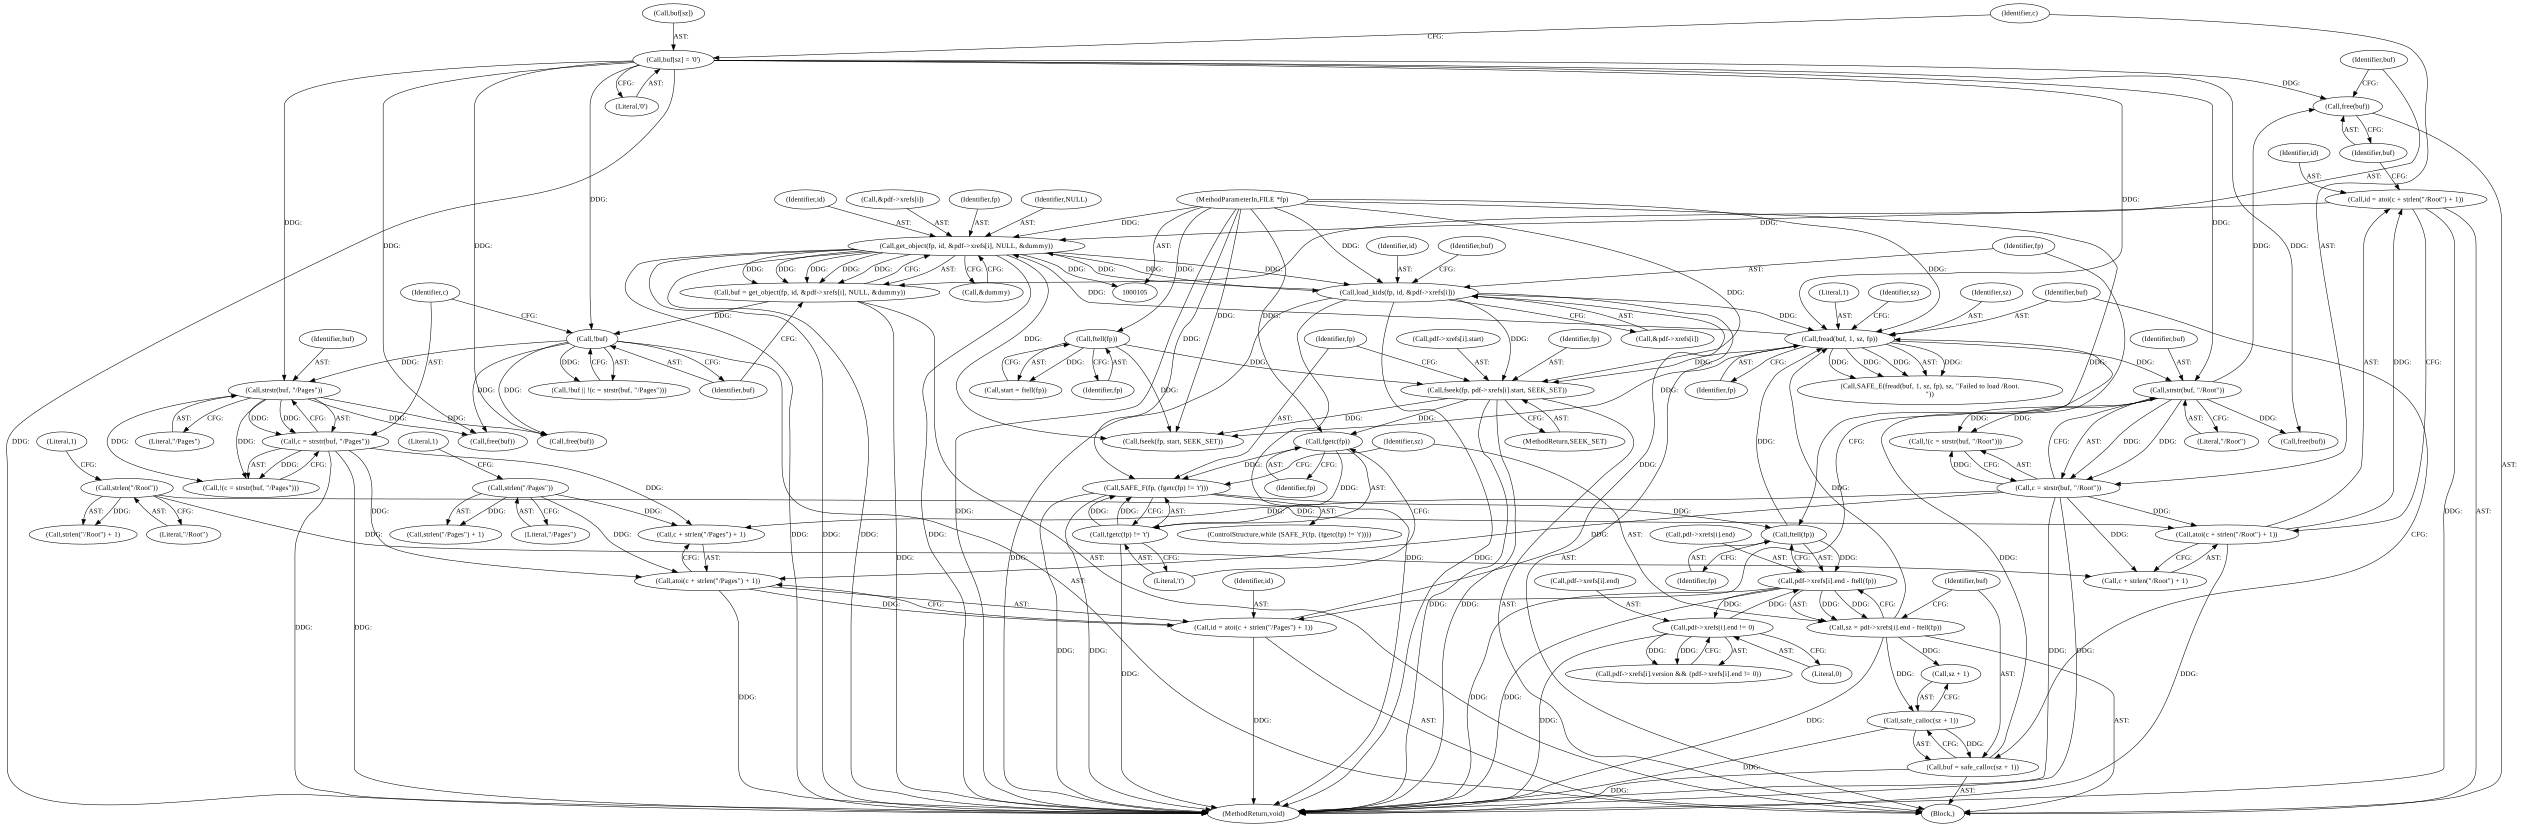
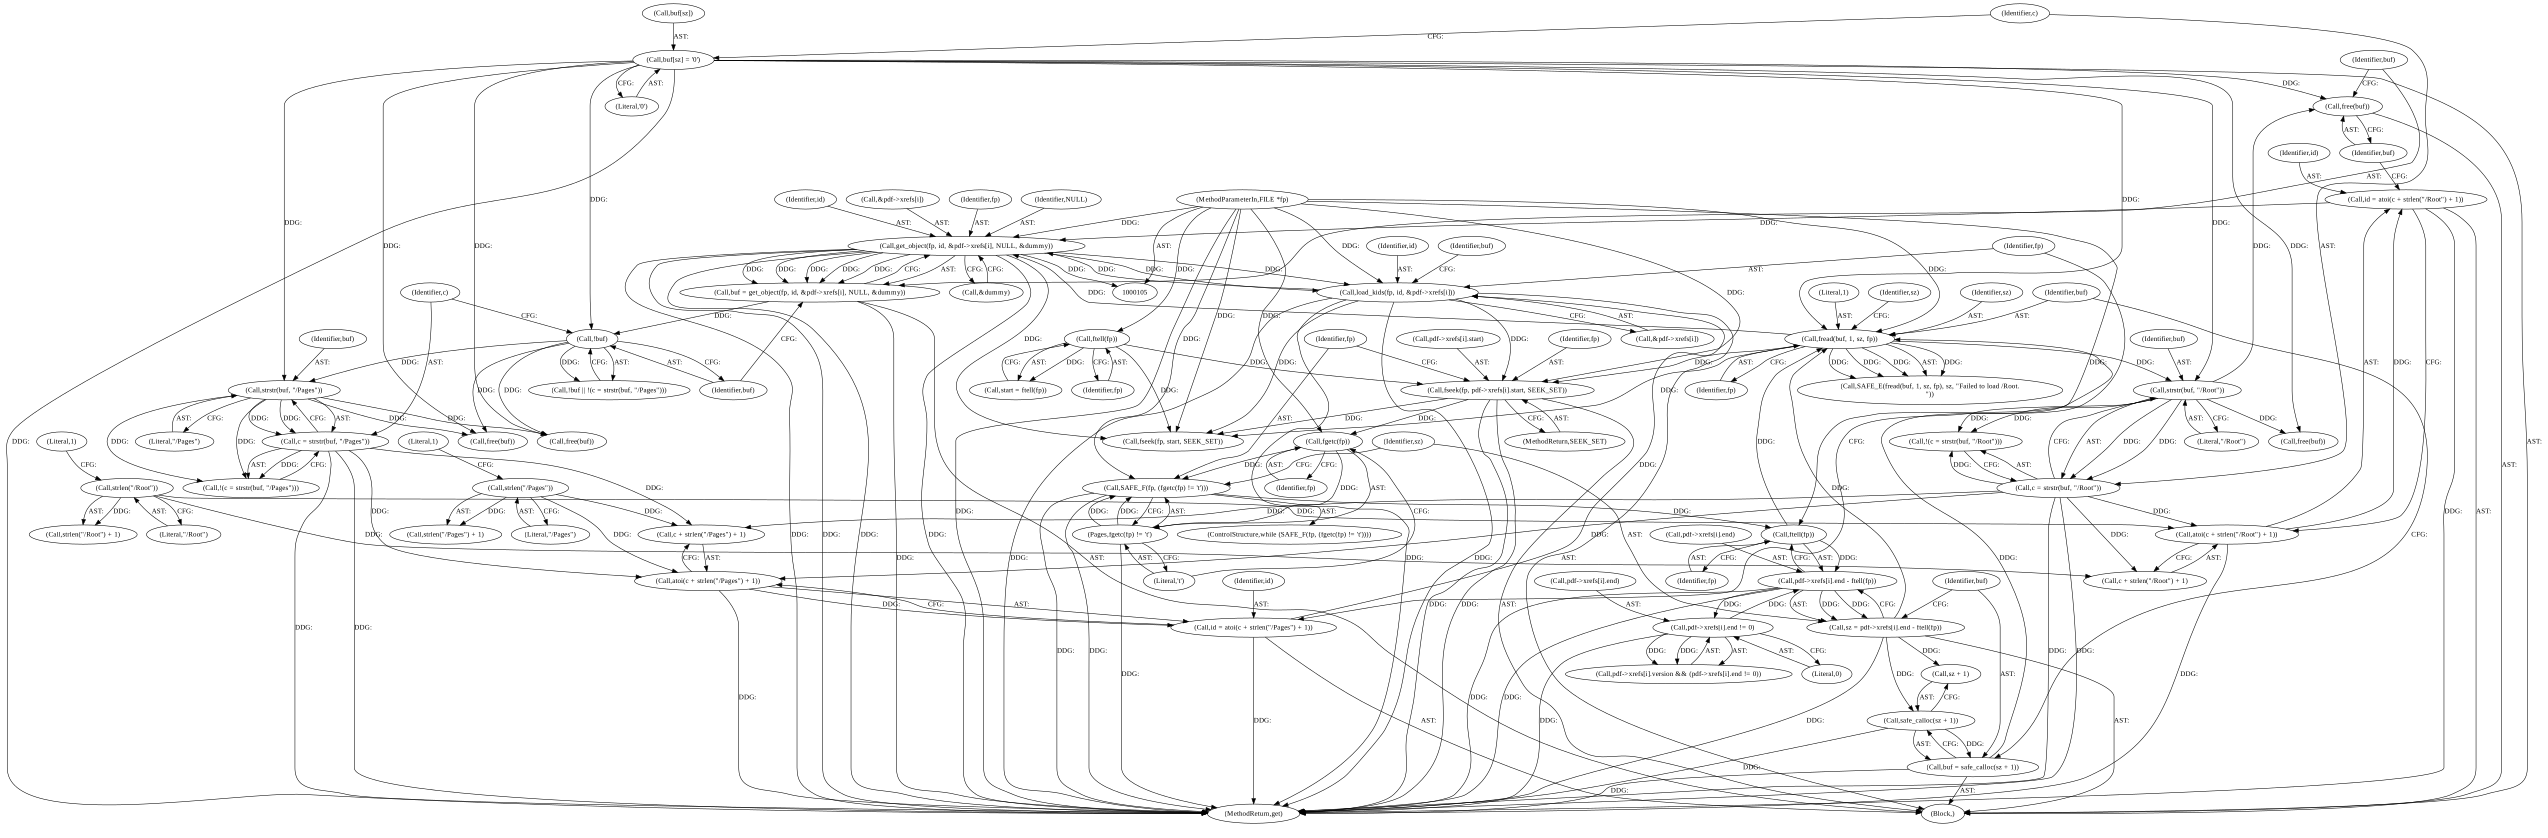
  digraph {
    fontname="Liberation Serif"
    node [fontname="Liberation Serif"]
    edge [fontname="Liberation Serif"]
    n1 [label="(Call,free(buf))"]
    n2 [label="(Block,)"]
    n3 [label="(Identifier,buf)"]
    n4 [label="(Call,id = atoi(c + strlen(\"/Root\") + 1))"]
    n5 [label="(Call,buf[sz] = '\0')"]
    n6 [label="(Call,strstr(buf, \"/Root\"))"]
    n7 [label="(Call,fread(buf, 1, sz, fp))"]
    n8 [label="(Call,strstr(buf, \"/Pages\"))"]
    n9 [label="(Call,!buf)"]
    n10 [label="(Literal,'\0')"]
    n11 [label="(Call,free(buf))"]
-   n12 [label="(MethodReturn,void)"]
+   n12 [label="(MethodReturn,get)"]
    n13 [label="(Call,free(buf))"]
    n14 [label="(Call,free(buf))"]
    n15 [label="(Call,c = strstr(buf, \"/Root\"))"]
    n16 [label="(Literal,\"/Root\")"]
    n17 [label="(Call,!(c = strstr(buf, \"/Root\")))"]
    n18 [label="(Call,fseek(fp, pdf->xrefs[i].start, SEEK_SET))"]
    n19 [label="(Call,get_object(fp, id, &pdf->xrefs[i], NULL, &dummy))"]
    n20 [label="(Call,SAFE_E(fread(buf, 1, sz, fp), sz, \"Failed to load /Root.\n\"))"]
    n21 [label="(Call,fseek(fp, start, SEEK_SET))"]
    n22 [label="(Identifier,fp)"]
    n23 [label="(Call,c = strstr(buf, \"/Pages\"))"]
    n24 [label="(Call,!(c = strstr(buf, \"/Pages\")))"]
    n25 [label="(Literal,\"/Pages\")"]
    n26 [label="(Call,!buf || !(c = strstr(buf, \"/Pages\")))"]
    n27 [label="(Identifier,buf)"]
    n28 [label="(Call,atoi(c + strlen(\"/Root\") + 1))"]
    n29 [label="(Call,c + strlen(\"/Root\") + 1)"]
    n30 [label="(Call,atoi(c + strlen(\"/Pages\") + 1))"]
    n31 [label="(Call,c + strlen(\"/Pages\") + 1)"]
    n32 [label="(Call,fgetc(fp))"]
    n33 [label="(MethodReturn,SEEK_SET)"]
    n34 [label="(Call,load_kids(fp, id, &pdf->xrefs[i]))"]
    n35 [label="(Call,buf = get_object(fp, id, &pdf->xrefs[i], NULL, &dummy))"]
    n36 [label="(Call,&dummy)"]
    1000105
    n38 [label="(Call,buf = safe_calloc(sz + 1))"]
    n39 [label="(Call,safe_calloc(sz + 1))"]
    n40 [label="(Call,sz + 1)"]
    n41 [label="(Call,sz = pdf->xrefs[i].end - ftell(fp))"]
    n42 [label="(Call,pdf->xrefs[i].end - ftell(fp))"]
    n43 [label="(Call,pdf->xrefs[i].end != 0)"]
    n44 [label="(Call,ftell(fp))"]
    n45 [label="(Call,pdf->xrefs[i].version && (pdf->xrefs[i].end != 0))"]
    n46 [label="(Literal,0)"]
    n47 [label="(Identifier,fp)"]
    n48 [label="(Call,SAFE_F(fp, (fgetc(fp) != 't')))"]
-   n49 [label="(Call,fgetc(fp) != 't')"]
+   n49 [label="(Pages,fgetc(fp) != 't')"]
    n50 [label="(ControlStructure,while (SAFE_F(fp, (fgetc(fp) != 't'))))"]
    n51 [label="(Literal,'t')"]
    n52 [label="(Identifier,fp)"]
    n53 [label="(Call,&pdf->xrefs[i])"]
    n54 [label="(MethodParameterIn,FILE *fp)"]
    n55 [label="(Call,ftell(fp))"]
    n56 [label="(Call,start = ftell(fp))"]
    n57 [label="(Identifier,fp)"]
    n58 [label="(Call,id = atoi(c + strlen(\"/Pages\") + 1))"]
    n59 [label="(Call,strlen(\"/Root\"))"]
    n60 [label="(Literal,\"/Root\")"]
    n61 [label="(Call,strlen(\"/Root\") + 1)"]
    n62 [label="(Call,strlen(\"/Pages\"))"]
    n63 [label="(Literal,\"/Pages\")"]
    n64 [label="(Call,strlen(\"/Pages\") + 1)"]
    n65 [label="(Identifier,buf)"]
    n66 [label="(Identifier,sz)"]
    n67 [label="(Call,buf[sz])"]
    n68 [label="(Identifier,c)"]
    n69 [label="(Identifier,buf)"]
    n70 [label="(Call,pdf->xrefs[i].end)"]
    n71 [label="(Call,pdf->xrefs[i].end)"]
    n72 [label="(Identifier,fp)"]
    n73 [label="(Identifier,sz)"]
    n74 [label="(Literal,1)"]
    n75 [label="(Identifier,id)"]
    n76 [label="(Identifier,id)"]
    n77 [label="(Identifier,id)"]
    n78 [label="(Literal,1)"]
    n79 [label="(Call,&pdf->xrefs[i])"]
    n80 [label="(Identifier,fp)"]
    n81 [label="(Identifier,buf)"]
    n82 [label="(Literal,1)"]
    n83 [label="(Identifier,c)"]
    n84 [label="(Identifier,id)"]
    n85 [label="(Identifier,buf)"]
    n86 [label="(Identifier,buf)"]
    n87 [label="(Identifier,fp)"]
    n88 [label="(Call,pdf->xrefs[i].start)"]
    n89 [label="(Identifier,fp)"]
    n90 [label="(Identifier,buf)"]
    n91 [label="(Identifier,sz)"]
    n92 [label="(Identifier,NULL)"]
    n1 -> n2 [label="AST: "]
    n1 -> n3 [label="CFG: "]
    n3 -> n1 [label="AST: "]
    n3 -> n4 [label="CFG: "]
    n4 -> n2 [label="AST: "]
    n4 -> n12 [label="DDG: "]
    n4 -> n19 [label="DDG: "]
    n4 -> n28 [label="CFG: "]
    n5 -> n1 [label="DDG: "]
-   n9 -> n2 [label="AST: "]
+   n5 -> n2 [label="AST: "]
    n5 -> n6 [label="DDG: "]
    n5 -> n7 [label="DDG: "]
    n5 -> n8 [label="DDG: "]
    n5 -> n9 [label="DDG: "]
    n5 -> n10 [label="CFG: "]
    n5 -> n11 [label="DDG: "]
    n5 -> n12 [label="DDG: "]
    n5 -> n13 [label="DDG: "]
    n5 -> n14 [label="DDG: "]
    n6 -> n1 [label="DDG: "]
    n6 -> n13 [label="DDG: "]
    n6 -> n15 [label="AST: "]
    n6 -> n15 [label="DDG: "]
    n6 -> n15 [label="DDG: "]
    n6 -> n16 [label="CFG: "]
    n6 -> n17 [label="DDG: "]
    n6 -> n17 [label="DDG: "]
    n7 -> n6 [label="DDG: "]
    n7 -> n18 [label="DDG: "]
    n7 -> n19 [label="DDG: "]
    n7 -> n20 [label="AST: "]
    n7 -> n20 [label="DDG: "]
    n7 -> n20 [label="DDG: "]
    n7 -> n20 [label="DDG: "]
    n7 -> n20 [label="DDG: "]
    n7 -> n21 [label="DDG: "]
    n7 -> n22 [label="CFG: "]
    n8 -> n11 [label="DDG: "]
    n8 -> n14 [label="DDG: "]
    n8 -> n23 [label="AST: "]
    n8 -> n23 [label="DDG: "]
    n8 -> n23 [label="DDG: "]
    n8 -> n24 [label="DDG: "]
    n8 -> n24 [label="DDG: "]
    n8 -> n25 [label="CFG: "]
    n9 -> n8 [label="DDG: "]
    n9 -> n11 [label="DDG: "]
    n9 -> n14 [label="DDG: "]
    n9 -> n26 [label="AST: "]
    n9 -> n26 [label="DDG: "]
    n9 -> n27 [label="CFG: "]
    n10 -> n5 [label="AST: "]
    n15 -> n6 [label="CFG: "]
    n15 -> n12 [label="DDG: "]
    n15 -> n12 [label="DDG: "]
    n15 -> n17 [label="AST: "]
    n15 -> n17 [label="DDG: "]
    n15 -> n28 [label="DDG: "]
    n15 -> n29 [label="DDG: "]
    n15 -> n30 [label="DDG: "]
    n15 -> n31 [label="DDG: "]
    n16 -> n6 [label="AST: "]
    n17 -> n15 [label="CFG: "]
    n18 -> n2 [label="AST: "]
    n18 -> n12 [label="DDG: "]
    n18 -> n12 [label="DDG: "]
    n18 -> n21 [label="DDG: "]
    n18 -> n32 [label="DDG: "]
    n18 -> n33 [label="CFG: "]
    n19 -> n12 [label="DDG: "]
    n19 -> n12 [label="DDG: "]
    n19 -> n12 [label="DDG: "]
    n19 -> n12 [label="DDG: "]
    n19 -> n21 [label="DDG: "]
    n19 -> n34 [label="DDG: "]
    n19 -> n34 [label="DDG: "]
    n19 -> n35 [label="AST: "]
    n19 -> n35 [label="DDG: "]
    n19 -> n35 [label="DDG: "]
    n19 -> n35 [label="DDG: "]
    n19 -> n35 [label="DDG: "]
    n19 -> n35 [label="DDG: "]
    n19 -> n36 [label="CFG: "]
    n19 -> 1000105 [label="DDG: "]
    n22 -> n7 [label="AST: "]
    n23 -> n8 [label="CFG: "]
    n23 -> n12 [label="DDG: "]
    n23 -> n12 [label="DDG: "]
    n23 -> n24 [label="AST: "]
    n23 -> n24 [label="DDG: "]
    n23 -> n30 [label="DDG: "]
    n23 -> n31 [label="DDG: "]
    n24 -> n23 [label="CFG: "]
    n25 -> n8 [label="AST: "]
    n26 -> n9 [label="CFG: "]
    n27 -> n9 [label="AST: "]
    n27 -> n35 [label="CFG: "]
    n28 -> n4 [label="AST: "]
    n28 -> n4 [label="DDG: "]
    n28 -> n12 [label="DDG: "]
    n28 -> n29 [label="CFG: "]
    n29 -> n28 [label="AST: "]
    n30 -> n12 [label="DDG: "]
    n30 -> n31 [label="CFG: "]
    n30 -> n58 [label="AST: "]
    n30 -> n58 [label="DDG: "]
    n31 -> n30 [label="AST: "]
    n32 -> n48 [label="DDG: "]
    n32 -> n49 [label="AST: "]
    n32 -> n49 [label="DDG: "]
    n32 -> n52 [label="CFG: "]
    n33 -> n18 [label="AST: "]
    n34 -> n2 [label="AST: "]
    n34 -> n12 [label="DDG: "]
    n34 -> n12 [label="DDG: "]
    n34 -> n12 [label="DDG: "]
    n34 -> n18 [label="DDG: "]
    n34 -> n19 [label="DDG: "]
-   n34 -> n7 [label="DDG: "]
+   n34 -> n21 [label="DDG: "]
    n34 -> n53 [label="CFG: "]
    n35 -> n2 [label="AST: "]
    n35 -> n9 [label="DDG: "]
    n35 -> n12 [label="DDG: "]
    n35 -> n19 [label="CFG: "]
    n36 -> n19 [label="CFG: "]
    n38 -> n2 [label="AST: "]
    n38 -> n7 [label="DDG: "]
    n38 -> n12 [label="DDG: "]
    n38 -> n39 [label="CFG: "]
    n39 -> n12 [label="DDG: "]
    n39 -> n38 [label="AST: "]
    n39 -> n38 [label="DDG: "]
    n39 -> n40 [label="CFG: "]
    n40 -> n39 [label="AST: "]
    n41 -> n2 [label="AST: "]
    n41 -> n7 [label="DDG: "]
    n41 -> n12 [label="DDG: "]
    n41 -> n39 [label="DDG: "]
    n41 -> n40 [label="DDG: "]
    n41 -> n42 [label="CFG: "]
    n42 -> n12 [label="DDG: "]
    n42 -> n12 [label="DDG: "]
    n42 -> n41 [label="AST: "]
    n42 -> n41 [label="DDG: "]
    n42 -> n41 [label="DDG: "]
    n42 -> n43 [label="DDG: "]
    n42 -> n44 [label="CFG: "]
    n43 -> n12 [label="DDG: "]
    n43 -> n42 [label="DDG: "]
    n43 -> n45 [label="AST: "]
    n43 -> n45 [label="DDG: "]
    n43 -> n45 [label="DDG: "]
    n43 -> n46 [label="CFG: "]
    n44 -> n7 [label="DDG: "]
    n44 -> n42 [label="AST: "]
    n44 -> n42 [label="DDG: "]
    n44 -> n47 [label="CFG: "]
-   n45 -> n43 [label="CFG: "]
+   n45 -> n43 [label="AST: "]
    n46 -> n43 [label="AST: "]
    n47 -> n44 [label="AST: "]
    n48 -> n12 [label="DDG: "]
    n48 -> n12 [label="DDG: "]
    n48 -> n44 [label="DDG: "]
    n48 -> n49 [label="CFG: "]
    n48 -> n50 [label="AST: "]
    n49 -> n12 [label="DDG: "]
    n49 -> n48 [label="AST: "]
    n49 -> n48 [label="DDG: "]
    n49 -> n48 [label="DDG: "]
    n49 -> n51 [label="CFG: "]
    n51 -> n32 [label="CFG: "]
    n51 -> n49 [label="AST: "]
    n52 -> n32 [label="AST: "]
    n53 -> n34 [label="AST: "]
    n54 -> n7 [label="DDG: "]
    n54 -> n12 [label="DDG: "]
    n54 -> n18 [label="DDG: "]
    n54 -> n19 [label="DDG: "]
    n54 -> n21 [label="DDG: "]
    n54 -> n32 [label="DDG: "]
    n54 -> n34 [label="DDG: "]
    n54 -> 1000105 [label="AST: "]
    n54 -> n44 [label="DDG: "]
    n54 -> n48 [label="DDG: "]
    n54 -> n55 [label="DDG: "]
    n55 -> n18 [label="DDG: "]
    n55 -> n21 [label="DDG: "]
    n55 -> n56 [label="AST: "]
    n55 -> n56 [label="DDG: "]
    n55 -> n57 [label="CFG: "]
    n56 -> n55 [label="CFG: "]
    n57 -> n55 [label="AST: "]
    n58 -> n2 [label="AST: "]
    n58 -> n12 [label="DDG: "]
    n58 -> n30 [label="CFG: "]
    n58 -> n34 [label="DDG: "]
    n59 -> n28 [label="DDG: "]
    n59 -> n29 [label="DDG: "]
    n59 -> n60 [label="CFG: "]
    n59 -> n61 [label="AST: "]
    n59 -> n61 [label="DDG: "]
    n60 -> n59 [label="AST: "]
    n62 -> n30 [label="DDG: "]
    n62 -> n31 [label="DDG: "]
    n62 -> n63 [label="CFG: "]
    n62 -> n64 [label="AST: "]
    n62 -> n64 [label="DDG: "]
    n63 -> n62 [label="AST: "]
    n65 -> n6 [label="AST: "]
    n66 -> n7 [label="AST: "]
    n67 -> n5 [label="AST: "]
    n68 -> n9 [label="CFG: "]
    n68 -> n23 [label="AST: "]
    n69 -> n8 [label="AST: "]
    n70 -> n43 [label="AST: "]
    n71 -> n42 [label="AST: "]
    n72 -> n34 [label="AST: "]
    n72 -> n58 [label="CFG: "]
    n73 -> n41 [label="AST: "]
    n73 -> n48 [label="CFG: "]
    n74 -> n7 [label="AST: "]
    n75 -> n4 [label="AST: "]
    n76 -> n19 [label="AST: "]
    n77 -> n58 [label="AST: "]
    n78 -> n59 [label="CFG: "]
    n79 -> n19 [label="AST: "]
    n80 -> n19 [label="AST: "]
    n81 -> n7 [label="AST: "]
    n81 -> n38 [label="CFG: "]
    n82 -> n62 [label="CFG: "]
    n83 -> n5 [label="CFG: "]
    n83 -> n15 [label="AST: "]
    n84 -> n34 [label="AST: "]
    n85 -> n38 [label="AST: "]
    n85 -> n41 [label="CFG: "]
    n86 -> n34 [label="CFG: "]
    n87 -> n18 [label="CFG: "]
    n87 -> n48 [label="AST: "]
    n88 -> n18 [label="AST: "]
    n89 -> n18 [label="AST: "]
    n90 -> n1 [label="CFG: "]
    n90 -> n35 [label="AST: "]
    n91 -> n7 [label="CFG: "]
    n92 -> n19 [label="AST: "]
  }
